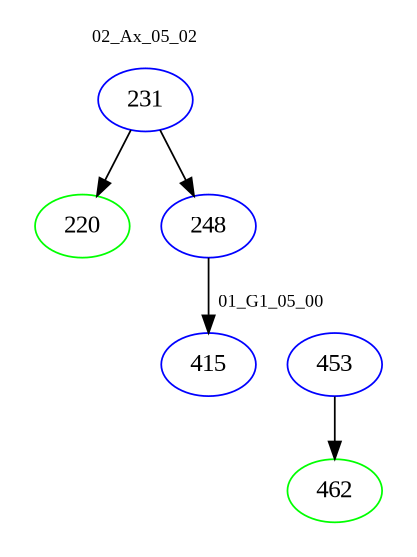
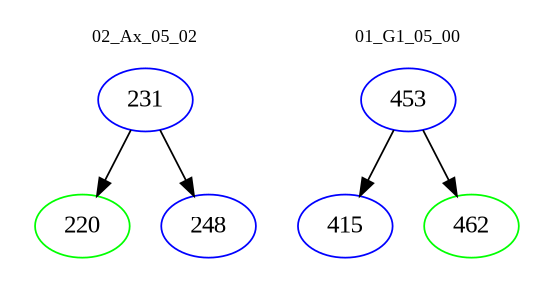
  digraph {
    fontname="Liberation Serif"
    node [color=blue fontname="Liberation Serif"]
    edge [color=black fontname="Liberation Serif"]
    n1 [label=231]
    n2 [color=green label=220]
    n3 [label=248]
    n4 [label=453]
    n5 [label=415]
    n6 [color=green label=462]
    subgraph cluster_1 {
      color=white
      fontsize=10
      label="02_Ax_05_02"
      n1
      n2
      n3
    }
    subgraph cluster_2 {
      color=white
      fontsize=10
      label="01_G1_05_00"
      n4
      n5
      n6
    }
    n1 -> n2
    n1 -> n3
-   n3 -> n5
+   n4 -> n5
    n4 -> n6
  }
